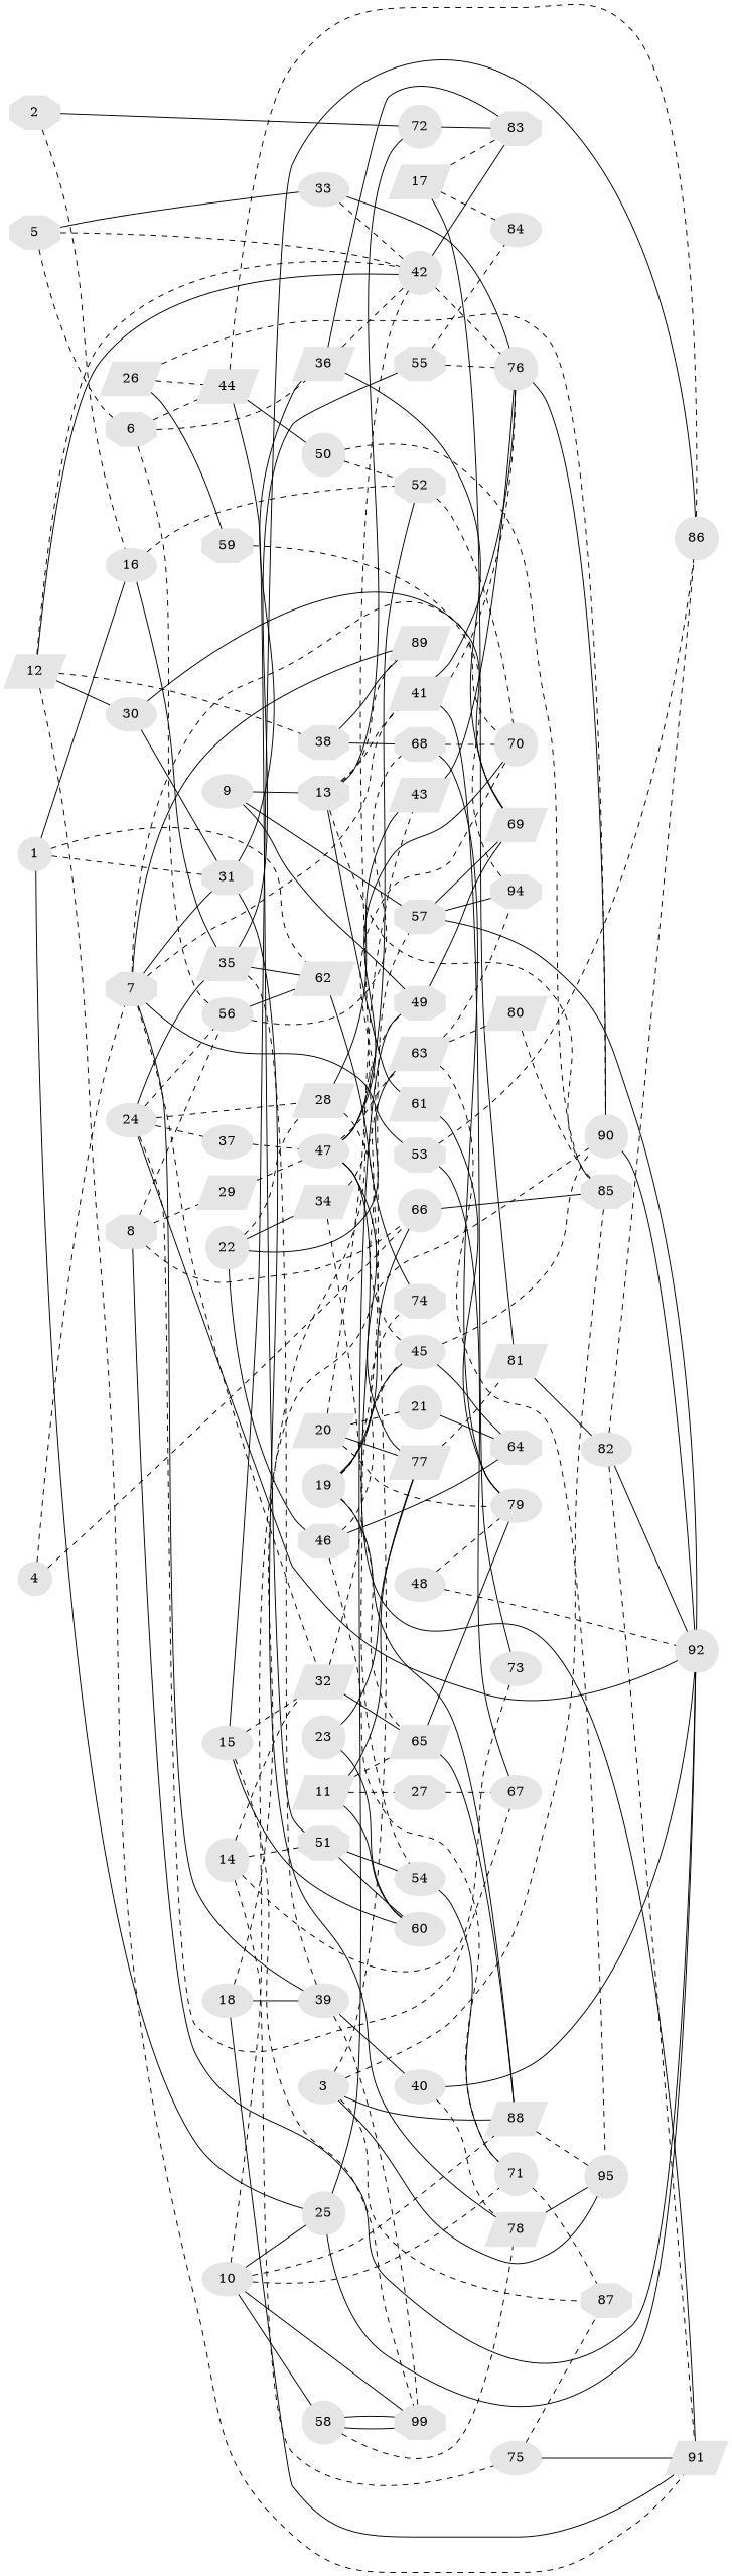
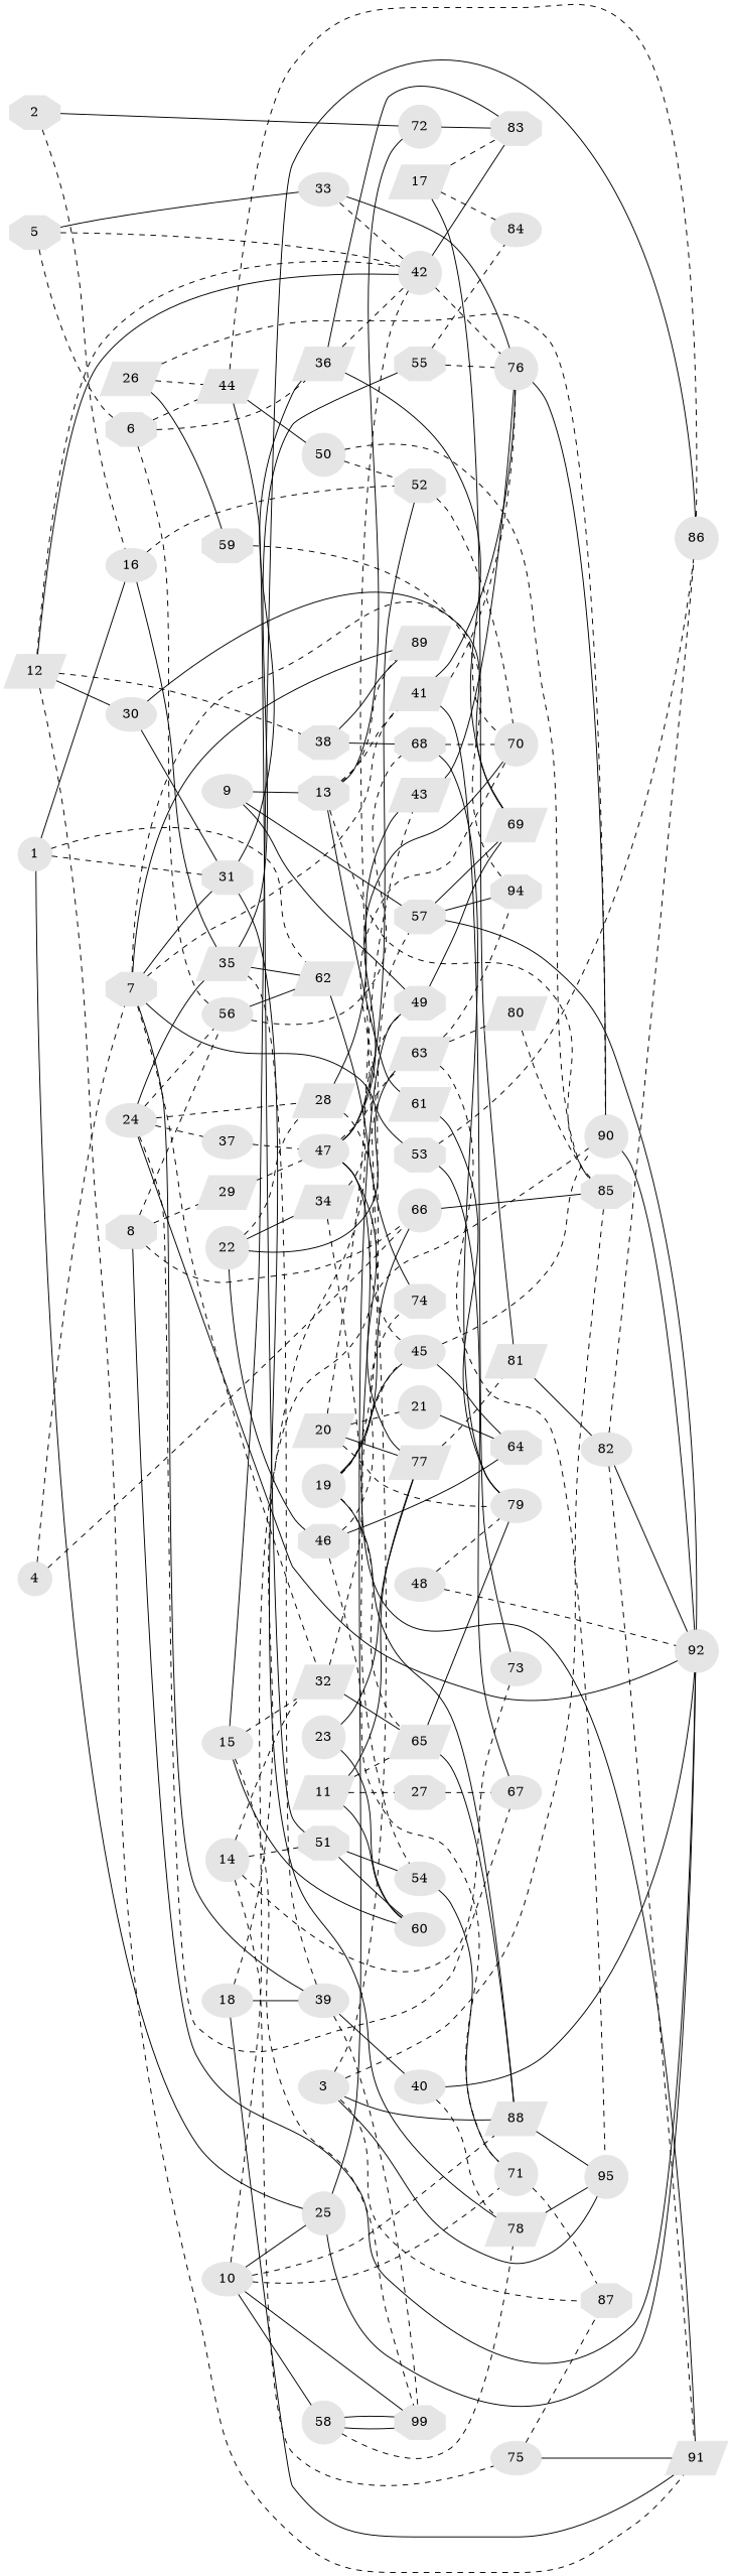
  graph {
    rankdir=LR
    node [color=gray90 shape=parallelogram style=filled]
    edge [style=solid]
    1 [shape=circle]
    16 [shape=ellipse]
    25 [shape=circle]
    31 [shape=octagon]
    62
    35
    52 [shape=octagon]
    92 [shape=circle]
    49 [shape=octagon]
    36
    78
    74 [shape=octagon]
    2 [shape=octagon]
    72 [shape=circle]
    83 [shape=octagon]
    3 [shape=ellipse]
    42 [shape=circle]
    85 [shape=octagon]
    87 [shape=octagon]
    88
    95 [shape=circle]
    76 [shape=circle]
    4 [shape=circle]
    7 [shape=octagon]
    66 [shape=circle]
    32
    39 [shape=ellipse]
    41
    53 [shape=octagon]
    70 [shape=circle]
    89
    5 [shape=octagon]
    6 [shape=octagon]
    33 [shape=ellipse]
    44
    56 [shape=ellipse]
    69
    51 [shape=octagon]
    86 [shape=circle]
    50 [shape=circle]
    68 [shape=octagon]
    65
    45 [shape=ellipse]
    n44 [label=99 shape=octagon]
    40 [shape=ellipse]
    73 [shape=ellipse]
    67 [shape=ellipse]
    8 [shape=octagon]
    29
    47 [shape=ellipse]
    9 [shape=ellipse]
    13 [shape=octagon]
    57 [shape=octagon]
    61
    94 [shape=octagon]
    10 [shape=ellipse]
    58 [shape=circle]
    71 [shape=circle]
    90 [shape=circle]
    27 [shape=octagon]
    11
    60 [shape=ellipse]
    77
    79 [shape=ellipse]
    81
    12
    30 [shape=ellipse]
    38 [shape=octagon]
    91
    14 [shape=circle]
    75 [shape=ellipse]
    54 [shape=ellipse]
    15 [shape=ellipse]
    55 [shape=octagon]
    17
    84 [shape=ellipse]
    82 [shape=ellipse]
    18 [shape=ellipse]
    19 [shape=circle]
    21 [shape=circle]
    64 [shape=octagon]
    20
    43
    22 [shape=circle]
    28
    34
    46 [shape=octagon]
    63
    80
    23 [shape=circle]
    24 [shape=ellipse]
    37 [shape=ellipse]
    26
    59 [shape=octagon]
    48 [shape=ellipse]
    1 -- 16
    1 -- 25
    1 -- 31 [style=dashed]
    1 -- 62 [style=dashed]
    16 -- 35
    16 -- 52 [style=dashed]
    25 -- 92
    25 -- 49
    31 -- 36
    31 -- 78
    62 -- 74
    35 -- 62
    35 -- 39 [style=dashed]
    35 -- 55
    52 -- 70 [style=dashed]
    49 -- 69
    36 -- 83
    36 -- 42 [style=dashed]
    36 -- 69
    78 -- 95
    2 -- 16 [style=dashed]
    2 -- 72
    72 -- 83
    3 -- 42 [style=dashed]
    3 -- 85 [style=dashed]
    3 -- 87 [style=dashed]
    3 -- 88
    3 -- 95
    42 -- 83
    42 -- 76 [style=dashed]
-   88 -- 95 [style=dashed]
+   88 -- 95
    76 -- 90
    4 -- 7 [style=dashed]
    4 -- 66 [style=dashed]
    7 -- 31
    7 -- 32 [style=dashed]
    7 -- 39
    7 -- 41 [style=dashed]
    7 -- 53
    7 -- 70 [style=dashed]
    7 -- 89
    66 -- 85
    32 -- 65
    32 -- 45 [style=dashed]
    39 -- n44 [style=dashed]
    39 -- 40
    41 -- 76 [style=dashed]
    41 -- 76
    41 -- 73
    53 -- 86 [style=dashed]
    53 -- 67
    5 -- 42 [style=dashed]
    5 -- 6 [style=dashed]
    5 -- 33
    6 -- 36 [style=dashed]
    6 -- 44 [style=dashed]
    6 -- 56 [style=dashed]
    33 -- 42 [style=dashed]
    33 -- 76
    44 -- 51
    44 -- 86 [style=dashed]
    44 -- 50
    56 -- 62
    56 -- 68 [style=dashed]
    51 -- 60
    51 -- 54
    50 -- 52 [style=dashed]
    50 -- 85 [style=dashed]
    68 -- 70 [style=dashed]
    68 -- 79
    65 -- 88
    65 -- 79
    45 -- 90 [style=dashed]
    45 -- 64
    40 -- 92
    40 -- 78 [style=dashed]
    8 -- 92
    8 -- 66 [style=dashed]
    8 -- 56 [style=dashed]
    8 -- 29 [style=dashed]
    29 -- 47 [style=dashed]
    47 -- 52
    47 -- 70
    47 -- 77
    47 -- 91
    47 -- 63 [style=dashed]
    9 -- 49
    9 -- 13
    9 -- 57
    13 -- 72
    13 -- 85 [style=dashed]
    13 -- 41 [style=dashed]
    13 -- 89 [style=dashed]
    13 -- 61
    57 -- 92
    57 -- 69
    57 -- 94
    61 -- 79
    10 -- 25
    10 -- 88 [style=dashed]
    10 -- n44
    10 -- 58
    10 -- 71 [style=dashed]
    10 -- 90 [style=dashed]
    58 -- 78 [style=dashed]
    58 -- n44
    58 -- n44
    71 -- 87 [style=dashed]
    90 -- 92
    27 -- 67 [style=dashed]
    11 -- 65 [style=dashed]
    11 -- 27 [style=dashed]
    11 -- 60
    11 -- 77
    77 -- 81 [style=dashed]
    81 -- 82
    12 -- 42
    12 -- 42 [style=dashed]
    12 -- 30
    12 -- 38 [style=dashed]
    12 -- 91 [style=dashed]
    30 -- 31
    30 -- 69
    38 -- 89
    38 -- 68
    14 -- 32 [style=dashed]
    14 -- 51 [style=dashed]
    14 -- 73 [style=dashed]
    14 -- 75 [style=dashed]
    75 -- 87 [style=dashed]
    75 -- 91
    54 -- 71
    15 -- 32 [style=dashed]
    15 -- 86
    15 -- n44 [style=dashed]
    15 -- 60
    55 -- 76 [style=dashed]
    55 -- 84 [style=dashed]
    17 -- 83 [style=dashed]
    17 -- 81
    17 -- 84 [style=dashed]
    82 -- 92
    82 -- 86 [style=dashed]
    82 -- 91 [style=dashed]
    18 -- 49 [style=dashed]
    18 -- 39
    18 -- 91
    19 -- 88
    19 -- 66
    19 -- 65 [style=dashed]
    19 -- 45
    19 -- 57 [style=dashed]
    21 -- 64
    20 -- 77
    20 -- 79 [style=dashed]
    20 -- 21 [style=dashed]
    20 -- 43 [style=dashed]
    43 -- 76
    22 -- 28 [style=dashed]
    22 -- 34
    22 -- 46
    22 -- 63
    28 -- 45 [style=dashed]
    28 -- 43
    34 -- 70 [style=dashed]
    34 -- 54 [style=dashed]
    46 -- 74 [style=dashed]
    46 -- 71 [style=dashed]
    46 -- 64
    63 -- 95 [style=dashed]
    63 -- 94 [style=dashed]
    63 -- 80 [style=dashed]
    80 -- 85 [style=dashed]
    23 -- 60
    23 -- 77
    24 -- 35
    24 -- 92
    24 -- 56 [style=dashed]
    24 -- 67 [style=dashed]
    24 -- 28 [style=dashed]
    24 -- 37 [style=dashed]
    37 -- 47 [style=dashed]
    26 -- 44 [style=dashed]
    26 -- 90 [style=dashed]
    26 -- 59
    59 -- 94 [style=dashed]
    48 -- 92 [style=dashed]
    48 -- 79 [style=dashed]
  }
